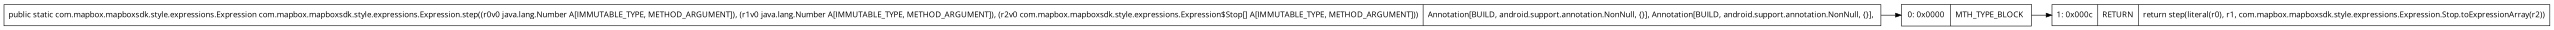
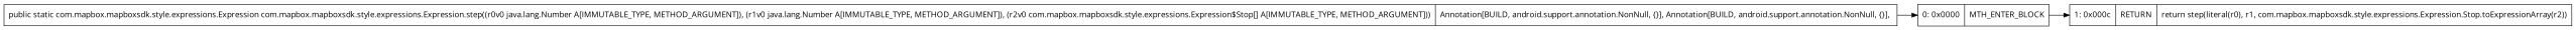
  digraph {
    rankdir=LR
    fontname="Open Sans"
    node [shape=record fontname="Open Sans"]
    edge [fontname="Open Sans"]
-   n1 [label="{0\:\ 0x0000|MTH_TYPE_BLOCK\l}"]
+   n1 [label="{0\:\ 0x0000|MTH_ENTER_BLOCK\l}"]
    n2 [label="{1\:\ 0x000c|RETURN\l|return step(literal(r0), r1, com.mapbox.mapboxsdk.style.expressions.Expression.Stop.toExpressionArray(r2))\l}"]
    n3 [label="{public static com.mapbox.mapboxsdk.style.expressions.Expression com.mapbox.mapboxsdk.style.expressions.Expression.step((r0v0 java.lang.Number A[IMMUTABLE_TYPE, METHOD_ARGUMENT]), (r1v0 java.lang.Number A[IMMUTABLE_TYPE, METHOD_ARGUMENT]), (r2v0 com.mapbox.mapboxsdk.style.expressions.Expression$Stop[] A[IMMUTABLE_TYPE, METHOD_ARGUMENT]))  | Annotation[BUILD, android.support.annotation.NonNull, \{\}], Annotation[BUILD, android.support.annotation.NonNull, \{\}], \l}"]
    n1 -> n2
    n3 -> n1
  }
